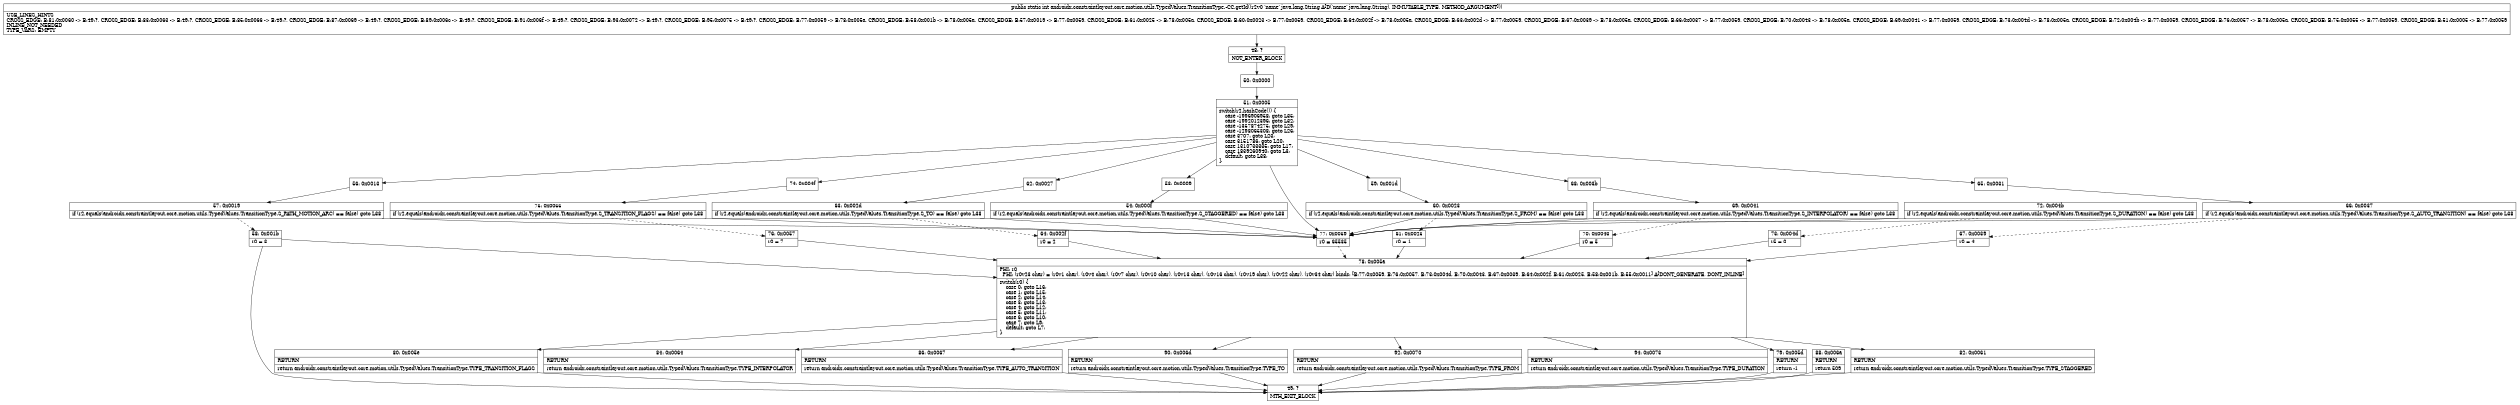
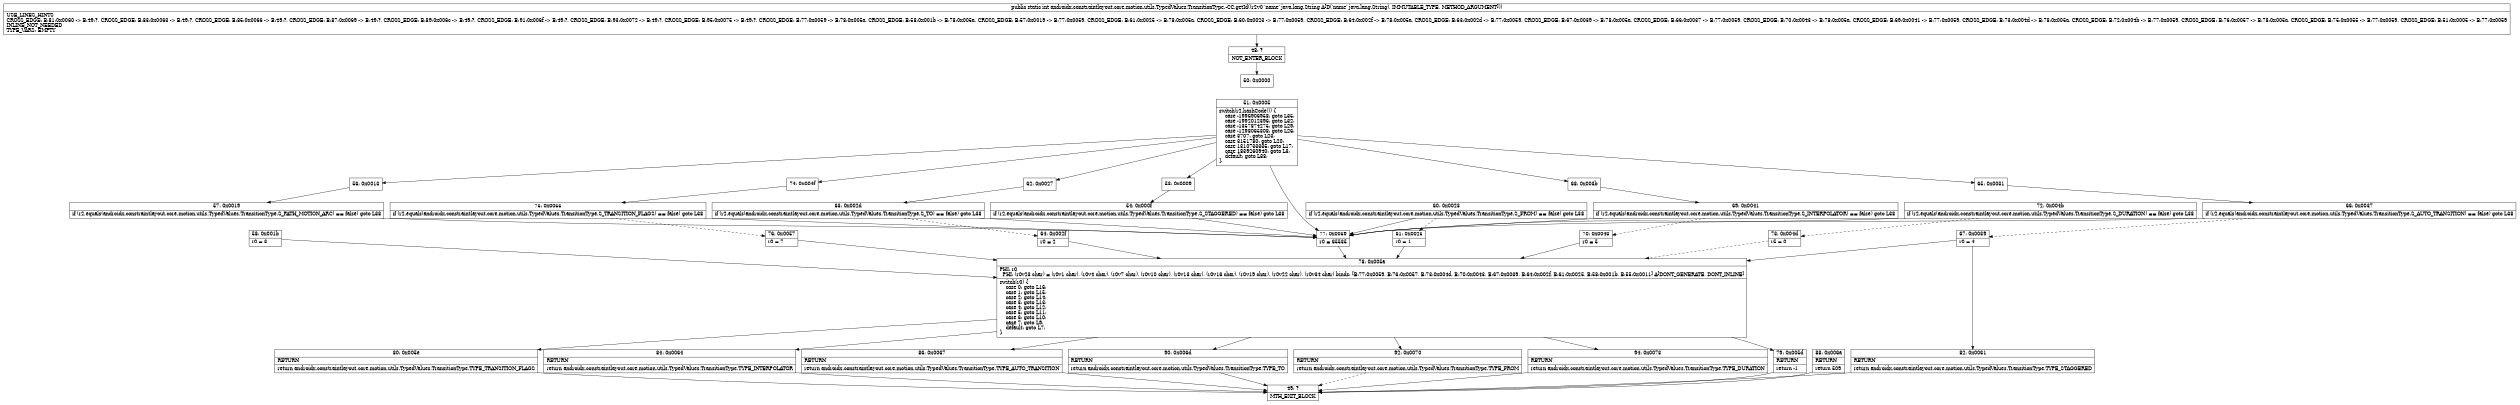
  digraph {
    node [shape=record]
    n1 [label="{48\:\ ?|NOT_ENTER_BLOCK\l}"]
    n2 [label="{50\:\ 0x0000}"]
-   n3 [label="{51\:\ 0x0005|switch(r2.hashCode()) \{\l    case \-1996906958: goto L35;\l    case \-1992012396: goto L32;\l    case \-1357874275: goto L29;\l    case \-1298065308: goto L26;\l    case 3707: goto L23;\l    case 3151786: goto L20;\l    case 1310733335: goto L17;\l    case 1839260940: goto L3;\l    default: goto L38;\l\}\l}"]
+   n3 [label="{51\:\ 0x0005|switch(r2.hashCode()) \{\l    case \-1996906958: goto L35;\l    case \-1992012396: goto L32;\l    case \-1357874275: goto L29;\l    case \-1298065308: goto L26;\l    case 3707: goto L23;\l    case 3151780: goto L20;\l    case 1310733335: goto L17;\l    case 1839260940: goto L3;\l    default: goto L38;\l\}\l}"]
    n4 [label="{53\:\ 0x0009}"]
    n5 [label="{56\:\ 0x0013}"]
-   n6 [label="{59\:\ 0x001d}"]
    n7 [label="{62\:\ 0x0027}"]
    n8 [label="{65\:\ 0x0031}"]
    n9 [label="{68\:\ 0x003b}"]
    n10 [label="{74\:\ 0x004f}"]
    n11 [label="{77\:\ 0x0059|r0 = 65535\l}"]
    n12 [label="{54\:\ 0x000f|if (r2.equals(androidx.constraintlayout.core.motion.utils.TypedValues.TransitionType.S_STAGGERED) == false) goto L38\l}"]
    n13 [label="{57\:\ 0x0019|if (r2.equals(androidx.constraintlayout.core.motion.utils.TypedValues.TransitionType.S_PATH_MOTION_ARC) == false) goto L38\l}"]
    n14 [label="{60\:\ 0x0023|if (r2.equals(androidx.constraintlayout.core.motion.utils.TypedValues.TransitionType.S_FROM) == false) goto L38\l}"]
    n15 [label="{63\:\ 0x002d|if (r2.equals(androidx.constraintlayout.core.motion.utils.TypedValues.TransitionType.S_TO) == false) goto L38\l}"]
    n16 [label="{66\:\ 0x0037|if (r2.equals(androidx.constraintlayout.core.motion.utils.TypedValues.TransitionType.S_AUTO_TRANSITION) == false) goto L38\l}"]
    n17 [label="{69\:\ 0x0041|if (r2.equals(androidx.constraintlayout.core.motion.utils.TypedValues.TransitionType.S_INTERPOLATOR) == false) goto L38\l}"]
    n18 [label="{75\:\ 0x0055|if (r2.equals(androidx.constraintlayout.core.motion.utils.TypedValues.TransitionType.S_TRANSITION_FLAGS) == false) goto L38\l}"]
    n19 [label="{78\:\ 0x005a|PHI: r0 \l  PHI: (r0v23 char) = (r0v1 char), (r0v4 char), (r0v7 char), (r0v10 char), (r0v13 char), (r0v16 char), (r0v19 char), (r0v22 char), (r0v34 char) binds: [B:77:0x0059, B:76:0x0057, B:73:0x004d, B:70:0x0043, B:67:0x0039, B:64:0x002f, B:61:0x0025, B:58:0x001b, B:55:0x0011] A[DONT_GENERATE, DONT_INLINE]\l|switch(r0) \{\l    case 0: goto L16;\l    case 1: goto L15;\l    case 2: goto L14;\l    case 3: goto L13;\l    case 4: goto L12;\l    case 5: goto L11;\l    case 6: goto L10;\l    case 7: goto L9;\l    default: goto L7;\l\}\l}"]
    n20 [label="{79\:\ 0x005d|RETURN\l|return \-1\l}"]
    n21 [label="{80\:\ 0x005e|RETURN\l|return androidx.constraintlayout.core.motion.utils.TypedValues.TransitionType.TYPE_TRANSITION_FLAGS\l}"]
    n22 [label="{82\:\ 0x0061|RETURN\l|return androidx.constraintlayout.core.motion.utils.TypedValues.TransitionType.TYPE_STAGGERED\l}"]
    n23 [label="{84\:\ 0x0064|RETURN\l|return androidx.constraintlayout.core.motion.utils.TypedValues.TransitionType.TYPE_INTERPOLATOR\l}"]
    n24 [label="{86\:\ 0x0067|RETURN\l|return androidx.constraintlayout.core.motion.utils.TypedValues.TransitionType.TYPE_AUTO_TRANSITION\l}"]
    n25 [label="{90\:\ 0x006d|RETURN\l|return androidx.constraintlayout.core.motion.utils.TypedValues.TransitionType.TYPE_TO\l}"]
    n26 [label="{92\:\ 0x0070|RETURN\l|return androidx.constraintlayout.core.motion.utils.TypedValues.TransitionType.TYPE_FROM\l}"]
    n27 [label="{94\:\ 0x0073|RETURN\l|return androidx.constraintlayout.core.motion.utils.TypedValues.TransitionType.TYPE_DURATION\l}"]
    n28 [label="{49\:\ ?|MTH_EXIT_BLOCK\l}"]
    n29 [label="{88\:\ 0x006a|RETURN\l|return 509\l}"]
    n30 [label="{58\:\ 0x001b|r0 = 3\l}"]
    n31 [label="{61\:\ 0x0025|r0 = 1\l}"]
    n32 [label="{64\:\ 0x002f|r0 = 2\l}"]
    n33 [label="{67\:\ 0x0039|r0 = 4\l}"]
    n34 [label="{70\:\ 0x0043|r0 = 5\l}"]
    n35 [label="{72\:\ 0x004b|if (r2.equals(androidx.constraintlayout.core.motion.utils.TypedValues.TransitionType.S_DURATION) == false) goto L38\l}"]
    n36 [label="{73\:\ 0x004d|r5 = 0\l}"]
    n37 [label="{76\:\ 0x0057|r0 = 7\l}"]
    n38 [label="{public static int androidx.constraintlayout.core.motion.utils.TypedValues.TransitionType.\-CC.getId((r2v0 'name' java.lang.String A[D('name' java.lang.String), IMMUTABLE_TYPE, METHOD_ARGUMENT]))  | USE_LINES_HINTS\lCROSS_EDGE: B:81:0x0060 \-\> B:49:?, CROSS_EDGE: B:83:0x0063 \-\> B:49:?, CROSS_EDGE: B:85:0x0066 \-\> B:49:?, CROSS_EDGE: B:87:0x0069 \-\> B:49:?, CROSS_EDGE: B:89:0x006c \-\> B:49:?, CROSS_EDGE: B:91:0x006f \-\> B:49:?, CROSS_EDGE: B:93:0x0072 \-\> B:49:?, CROSS_EDGE: B:95:0x0075 \-\> B:49:?, CROSS_EDGE: B:77:0x0059 \-\> B:78:0x005a, CROSS_EDGE: B:58:0x001b \-\> B:78:0x005a, CROSS_EDGE: B:57:0x0019 \-\> B:77:0x0059, CROSS_EDGE: B:61:0x0025 \-\> B:78:0x005a, CROSS_EDGE: B:60:0x0023 \-\> B:77:0x0059, CROSS_EDGE: B:64:0x002f \-\> B:78:0x005a, CROSS_EDGE: B:63:0x002d \-\> B:77:0x0059, CROSS_EDGE: B:67:0x0039 \-\> B:78:0x005a, CROSS_EDGE: B:66:0x0037 \-\> B:77:0x0059, CROSS_EDGE: B:70:0x0043 \-\> B:78:0x005a, CROSS_EDGE: B:69:0x0041 \-\> B:77:0x0059, CROSS_EDGE: B:73:0x004d \-\> B:78:0x005a, CROSS_EDGE: B:72:0x004b \-\> B:77:0x0059, CROSS_EDGE: B:76:0x0057 \-\> B:78:0x005a, CROSS_EDGE: B:75:0x0055 \-\> B:77:0x0059, CROSS_EDGE: B:51:0x0005 \-\> B:77:0x0059\lINLINE_NOT_NEEDED\lTYPE_VARS: EMPTY\l}"]
    n1 -> n2
-   n2 -> n3
    n3 -> n4
    n3 -> n5
-   n3 -> n6
    n3 -> n7
    n3 -> n8
    n3 -> n9
    n3 -> n10
    n3 -> n11
    n4 -> n12
    n5 -> n13
-   n6 -> n14
    n7 -> n15
    n8 -> n16
    n9 -> n17
    n10 -> n18
-   n11 -> n19 [style=dashed]
+   n11 -> n19
    n12 -> n11
    n13 -> n11
-   n13 -> n30 [style=dashed]
    n14 -> n11
    n14 -> n31 [style=dashed]
    n15 -> n11
    n15 -> n32 [style=dashed]
    n16 -> n11
    n16 -> n33 [style=dashed]
    n17 -> n11
    n17 -> n34 [style=dashed]
    n18 -> n11
    n18 -> n37 [style=dashed]
    n19 -> n20
    n19 -> n21
-   n19 -> n22
+   n33 -> n22
    n19 -> n23
    n19 -> n24
    n19 -> n25
    n19 -> n26
    n19 -> n27
    n20 -> n28
    n21 -> n28
    n22 -> n28
-   n30 -> n28
+   n23 -> n28
    n24 -> n28
    n25 -> n28
-   n26 -> n28
+   n26 -> n28 [style=dashed]
    n27 -> n28
    n29 -> n28
    n30 -> n19
    n31 -> n19
    n32 -> n19
    n33 -> n19
    n34 -> n19
    n35 -> n11
    n35 -> n36 [style=dashed]
-   n36 -> n19
+   n36 -> n19 [style=dashed]
    n37 -> n19
    n38 -> n1
  }
